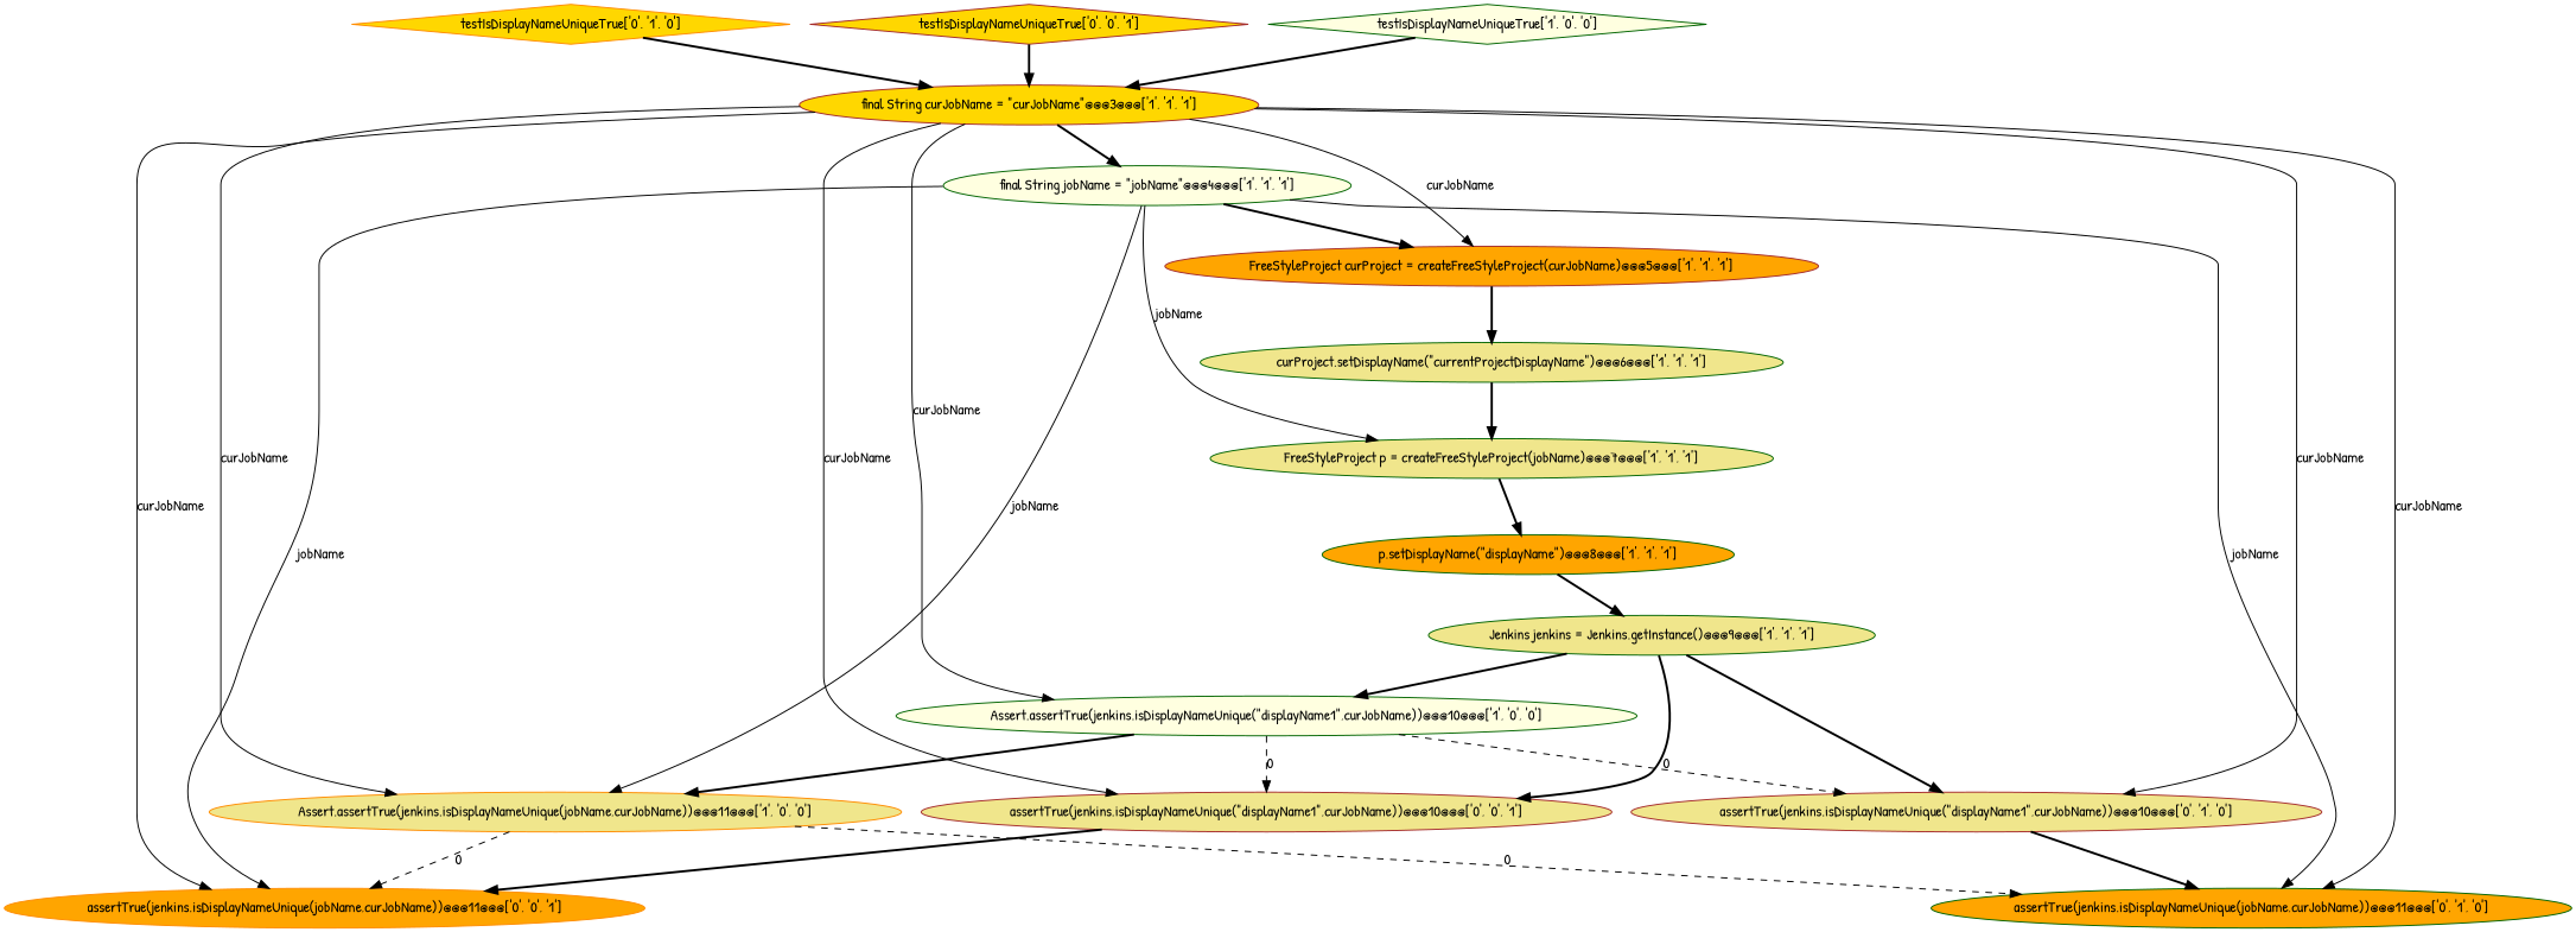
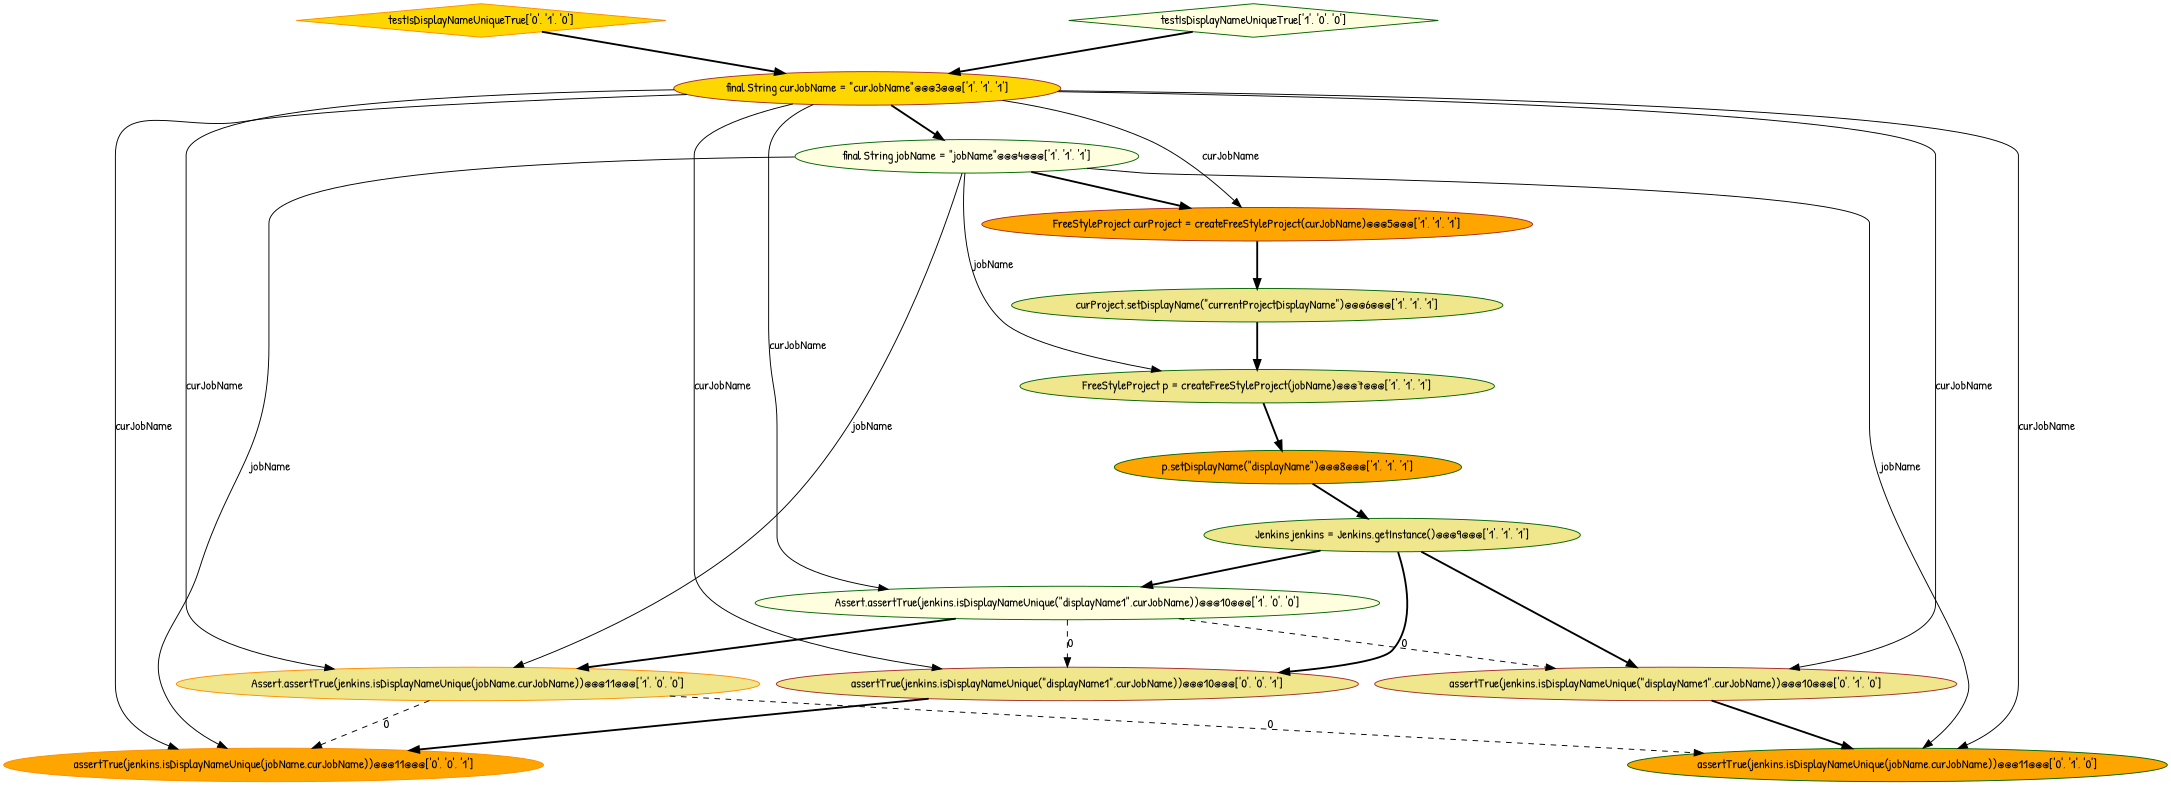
  digraph {
    fontname="Patrick Hand"
    node [fillcolor=khaki shape=ellipse style=filled color=darkgreen fontname="Patrick Hand"]
    edge [style=bold fontname="Patrick Hand"]
    n1 [fillcolor=orange label="FreeStyleProject curProject = createFreeStyleProject(curJobName)@@@5@@@['1', '1', '1']" color=brown]
    n2 [label="curProject.setDisplayName(\"currentProjectDisplayName\")@@@6@@@['1', '1', '1']"]
    n3 [fillcolor=gold label="final String curJobName = \"curJobName\"@@@3@@@['1', '1', '1']" color=brown]
    n4 [fillcolor=orange label="assertTrue(jenkins.isDisplayNameUnique(jobName,curJobName))@@@11@@@['0', '1', '0']"]
    n5 [label="assertTrue(jenkins.isDisplayNameUnique(\"displayName1\",curJobName))@@@10@@@['0', '0', '1']" color=brown]
    n6 [label="Assert.assertTrue(jenkins.isDisplayNameUnique(jobName,curJobName))@@@11@@@['1', '0', '0']" color=darkorange]
    n7 [label="assertTrue(jenkins.isDisplayNameUnique(\"displayName1\",curJobName))@@@10@@@['0', '1', '0']" color=brown]
    n8 [fillcolor=lightyellow label="Assert.assertTrue(jenkins.isDisplayNameUnique(\"displayName1\",curJobName))@@@10@@@['1', '0', '0']"]
    n9 [fillcolor=orange label="assertTrue(jenkins.isDisplayNameUnique(jobName,curJobName))@@@11@@@['0', '0', '1']" color=darkorange]
    n10 [fillcolor=lightyellow label="final String jobName = \"jobName\"@@@4@@@['1', '1', '1']"]
    n11 [fillcolor=gold label="testIsDisplayNameUniqueTrue['0', '1', '0']" shape=diamond color=darkorange]
    n12 [label="FreeStyleProject p = createFreeStyleProject(jobName)@@@7@@@['1', '1', '1']"]
    n13 [fillcolor=orange label="p.setDisplayName(\"displayName\")@@@8@@@['1', '1', '1']"]
    n14 [label="Jenkins jenkins = Jenkins.getInstance()@@@9@@@['1', '1', '1']"]
-   n15 [fillcolor=gold label="testIsDisplayNameUniqueTrue['0', '0', '1']" shape=diamond color=brown]
    n16 [fillcolor=lightyellow label="testIsDisplayNameUniqueTrue['1', '0', '0']" shape=diamond]
    n1 -> n2
    n2 -> n12
    n3 -> n1 [label=curJobName style=solid]
    n3 -> n4 [label=curJobName style=solid]
    n3 -> n5 [label=curJobName style=solid]
    n3 -> n6 [label=curJobName style=solid]
    n3 -> n7 [label=curJobName style=solid]
    n3 -> n8 [label=curJobName style=solid]
    n3 -> n9 [label=curJobName style=solid]
    n3 -> n10
    n5 -> n9
    n6 -> n4 [label=0 style=dashed]
    n6 -> n9 [label=0 style=dashed]
    n7 -> n4
    n8 -> n5 [label=0 style=dashed]
    n8 -> n6
    n8 -> n7 [label=0 style=dashed]
    n10 -> n1
    n10 -> n4 [label=jobName style=solid]
    n10 -> n6 [label=jobName style=solid]
    n10 -> n9 [label=jobName style=solid]
    n10 -> n12 [label=jobName style=solid]
    n11 -> n3
    n12 -> n13
    n13 -> n14
    n14 -> n5
    n14 -> n7
    n14 -> n8
-   n15 -> n3
    n16 -> n3
  }
